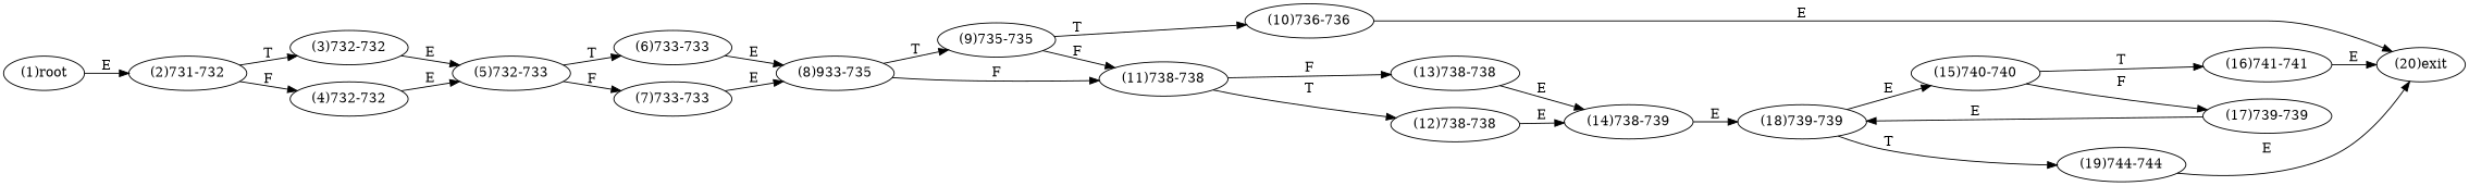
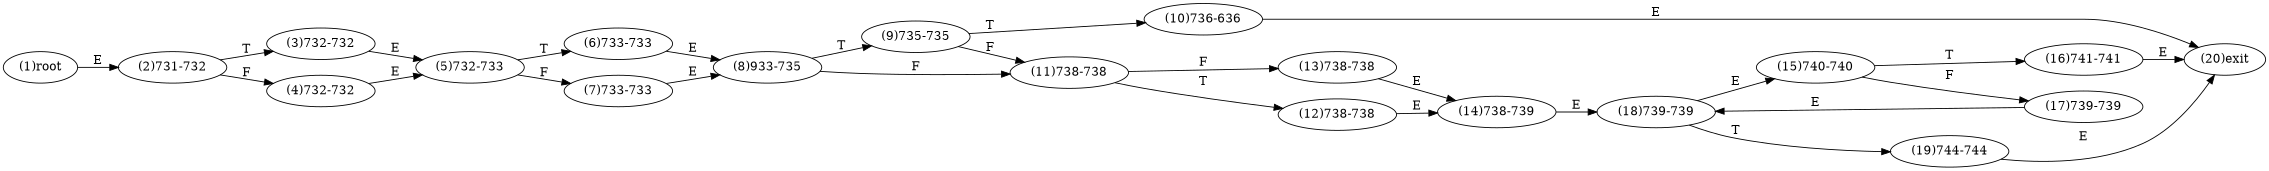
  digraph {
    rankdir=LR
    n1 [label="(1)root"]
    n2 [label="(2)731-732"]
    n3 [label="(3)732-732"]
    n4 [label="(4)732-732"]
    n5 [label="(5)732-733"]
    n6 [label="(6)733-733"]
    n7 [label="(7)733-733"]
    n8 [label="(8)933-735"]
    n9 [label="(9)735-735"]
    n10 [label="(11)738-738"]
-   n11 [label="(10)736-736"]
+   n11 [label="(10)736-636"]
    n12 [label="(12)738-738"]
    n13 [label="(13)738-738"]
    n14 [label="(20)exit"]
    n15 [label="(14)738-739"]
    n16 [label="(18)739-739"]
    n17 [label="(15)740-740"]
    n18 [label="(19)744-744"]
    n19 [label="(17)739-739"]
    n20 [label="(16)741-741"]
    n1 -> n2 [label=E]
    n2 -> n3 [label=T]
    n2 -> n4 [label=F]
    n3 -> n5 [label=E]
    n4 -> n5 [label=E]
    n5 -> n6 [label=T]
    n5 -> n7 [label=F]
    n6 -> n8 [label=E]
    n7 -> n8 [label=E]
    n8 -> n9 [label=T]
    n8 -> n10 [label=F]
    n9 -> n10 [label=F]
    n9 -> n11 [label=T]
    n10 -> n12 [label=T]
    n10 -> n13 [label=F]
    n11 -> n14 [label=E]
    n12 -> n15 [label=E]
    n13 -> n15 [label=E]
    n15 -> n16 [label=E]
    n16 -> n17 [label=E]
    n16 -> n18 [label=T]
    n17 -> n19 [label=F]
    n17 -> n20 [label=T]
    n18 -> n14 [label=E]
    n19 -> n16 [label=E]
    n20 -> n14 [label=E]
  }
